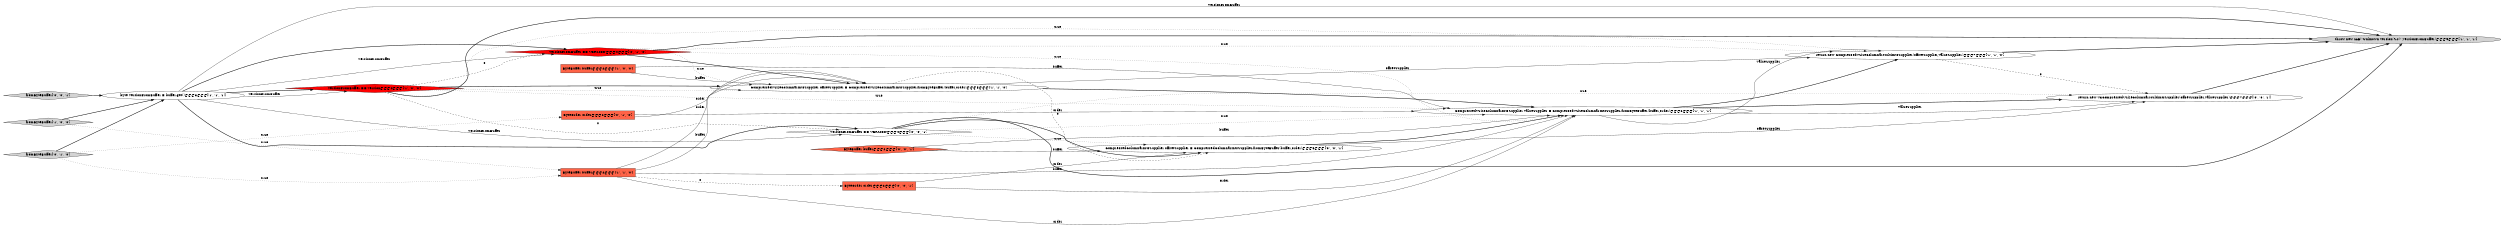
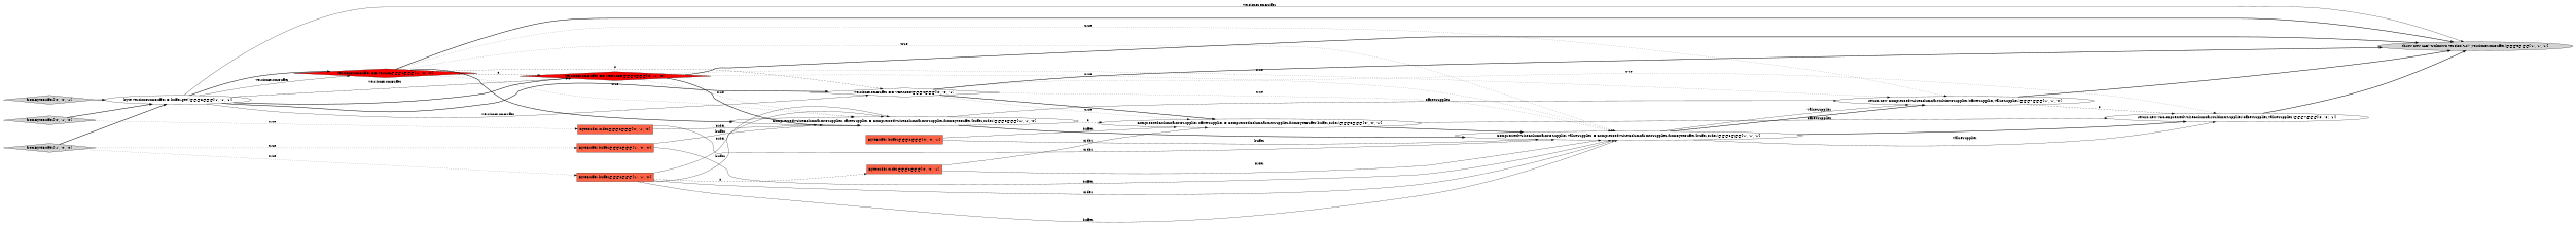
  digraph {
    rankdir=LR
    node [fillcolor=white shape=ellipse style=filled]
    edge [style=solid]
    n1 [label="return new CompressedVSizeColumnarMultiIntsSupplier(offsetSupplier,valueSupplier)@@@7@@@['1', '1', '0']"]
    n2 [fillcolor=lightgray label="throw new IAE(\"Unknown version(%s(\",versionFromBuffer)@@@9@@@['1', '1', '1']"]
    n3 [label="return new V3CompressedVSizeColumnarMultiIntsSupplier(offsetSupplier,valueSupplier)@@@7@@@['0', '0', '1']"]
    n4 [fillcolor=lightgray label="fromByteBuffer['1', '0', '0']" shape=diamond]
    n5 [fillcolor=tomato label="ByteBuffer buffer@@@2@@@['1', '0', '0']" shape=box]
    n6 [fillcolor=tomato label="ByteBuffer buffer@@@2@@@['1', '1', '0']" shape=box]
    n7 [label="byte versionFromBuffer = buffer.get()@@@3@@@['1', '1', '1']"]
    n8 [label="CompressedVSizeColumnarIntsSupplier offsetSupplier = CompressedVSizeColumnarIntsSupplier.fromByteBuffer(buffer,order)@@@5@@@['1', '1', '0']"]
    n9 [label="CompressedVSizeColumnarIntsSupplier valueSupplier = CompressedVSizeColumnarIntsSupplier.fromByteBuffer(buffer,order)@@@6@@@['1', '1', '1']"]
    n10 [fillcolor=tomato label="ByteOrder order@@@2@@@['0', '0', '1']" shape=box]
    n11 [label="versionFromBuffer == VERSION@@@4@@@['0', '0', '1']" shape=diamond]
    n12 [fillcolor=red label="versionFromBuffer == version@@@4@@@['1', '0', '0']" shape=diamond]
    n13 [fillcolor=red label="versionFromBuffer == VERSION@@@4@@@['0', '1', '0']" shape=diamond]
    n14 [label="CompressedColumnarIntsSupplier offsetSupplier = CompressedColumnarIntsSupplier.fromByteBuffer(buffer,order)@@@5@@@['0', '0', '1']"]
    n15 [fillcolor=lightgray label="fromByteBuffer['0', '0', '1']" shape=diamond]
-   n16 [fillcolor=tomato label="ByteBuffer buffer@@@2@@@['0', '0', '1']" shape=diamond]
+   n16 [fillcolor=tomato label="ByteBuffer buffer@@@2@@@['0', '0', '1']" shape=box]
    n17 [fillcolor=lightgray label="fromByteBuffer['0', '1', '0']" shape=diamond]
    n18 [fillcolor=tomato label="ByteOrder order@@@2@@@['0', '1', '0']" shape=box]
    n1 -> n2 [style=bold]
    n1 -> n3 [label=0 style=dashed]
    n3 -> n2 [style=bold]
+   n4 -> n5 [label=true style=dotted]
    n4 -> n6 [label=true style=dotted]
    n4 -> n7 [style=bold]
    n5 -> n8 [label=buffer]
    n5 -> n9 [label=buffer]
    n6 -> n8 [label=buffer]
    n6 -> n8 [label=order]
    n6 -> n9 [label=order]
    n6 -> n9 [label=buffer]
    n6 -> n10 [label=0 style=dashed]
    n7 -> n2 [label=versionFromBuffer]
    n7 -> n11 [style=bold]
    n7 -> n11 [label=versionFromBuffer]
    n7 -> n12 [style=bold]
    n7 -> n12 [label=versionFromBuffer]
    n7 -> n13 [label=versionFromBuffer]
    n7 -> n13 [style=bold]
    n8 -> n1 [label=offsetSupplier]
    n8 -> n9 [style=bold]
    n8 -> n14 [label=0 style=dashed]
    n9 -> n1 [label=valueSupplier]
    n9 -> n1 [style=bold]
    n9 -> n3 [label=valueSupplier]
    n9 -> n3 [style=bold]
    n10 -> n9 [label=order]
    n10 -> n14 [label=order]
    n11 -> n2 [style=bold]
    n11 -> n3 [label=true style=dotted]
    n11 -> n9 [label=true style=dotted]
    n11 -> n14 [label=true style=dotted]
    n11 -> n14 [style=bold]
    n12 -> n1 [label=true style=dotted]
    n12 -> n2 [style=bold]
    n12 -> n8 [label=true style=dotted]
    n12 -> n8 [style=bold]
    n12 -> n9 [label=true style=dotted]
    n12 -> n11 [label=0 style=dashed]
    n12 -> n13 [label=0 style=dashed]
    n13 -> n1 [label=true style=dotted]
    n13 -> n2 [style=bold]
    n13 -> n8 [label=true style=dotted]
    n13 -> n8 [style=bold]
    n13 -> n9 [label=true style=dotted]
    n14 -> n3 [label=offsetSupplier]
    n14 -> n9 [style=bold]
    n15 -> n7 [style=bold]
    n16 -> n9 [label=buffer]
    n16 -> n14 [label=buffer]
-   n17 -> n6 [label=true style=dotted]
    n17 -> n7 [style=bold]
    n17 -> n18 [label=true style=dotted]
    n18 -> n8 [label=order]
    n18 -> n9 [label=order]
  }
